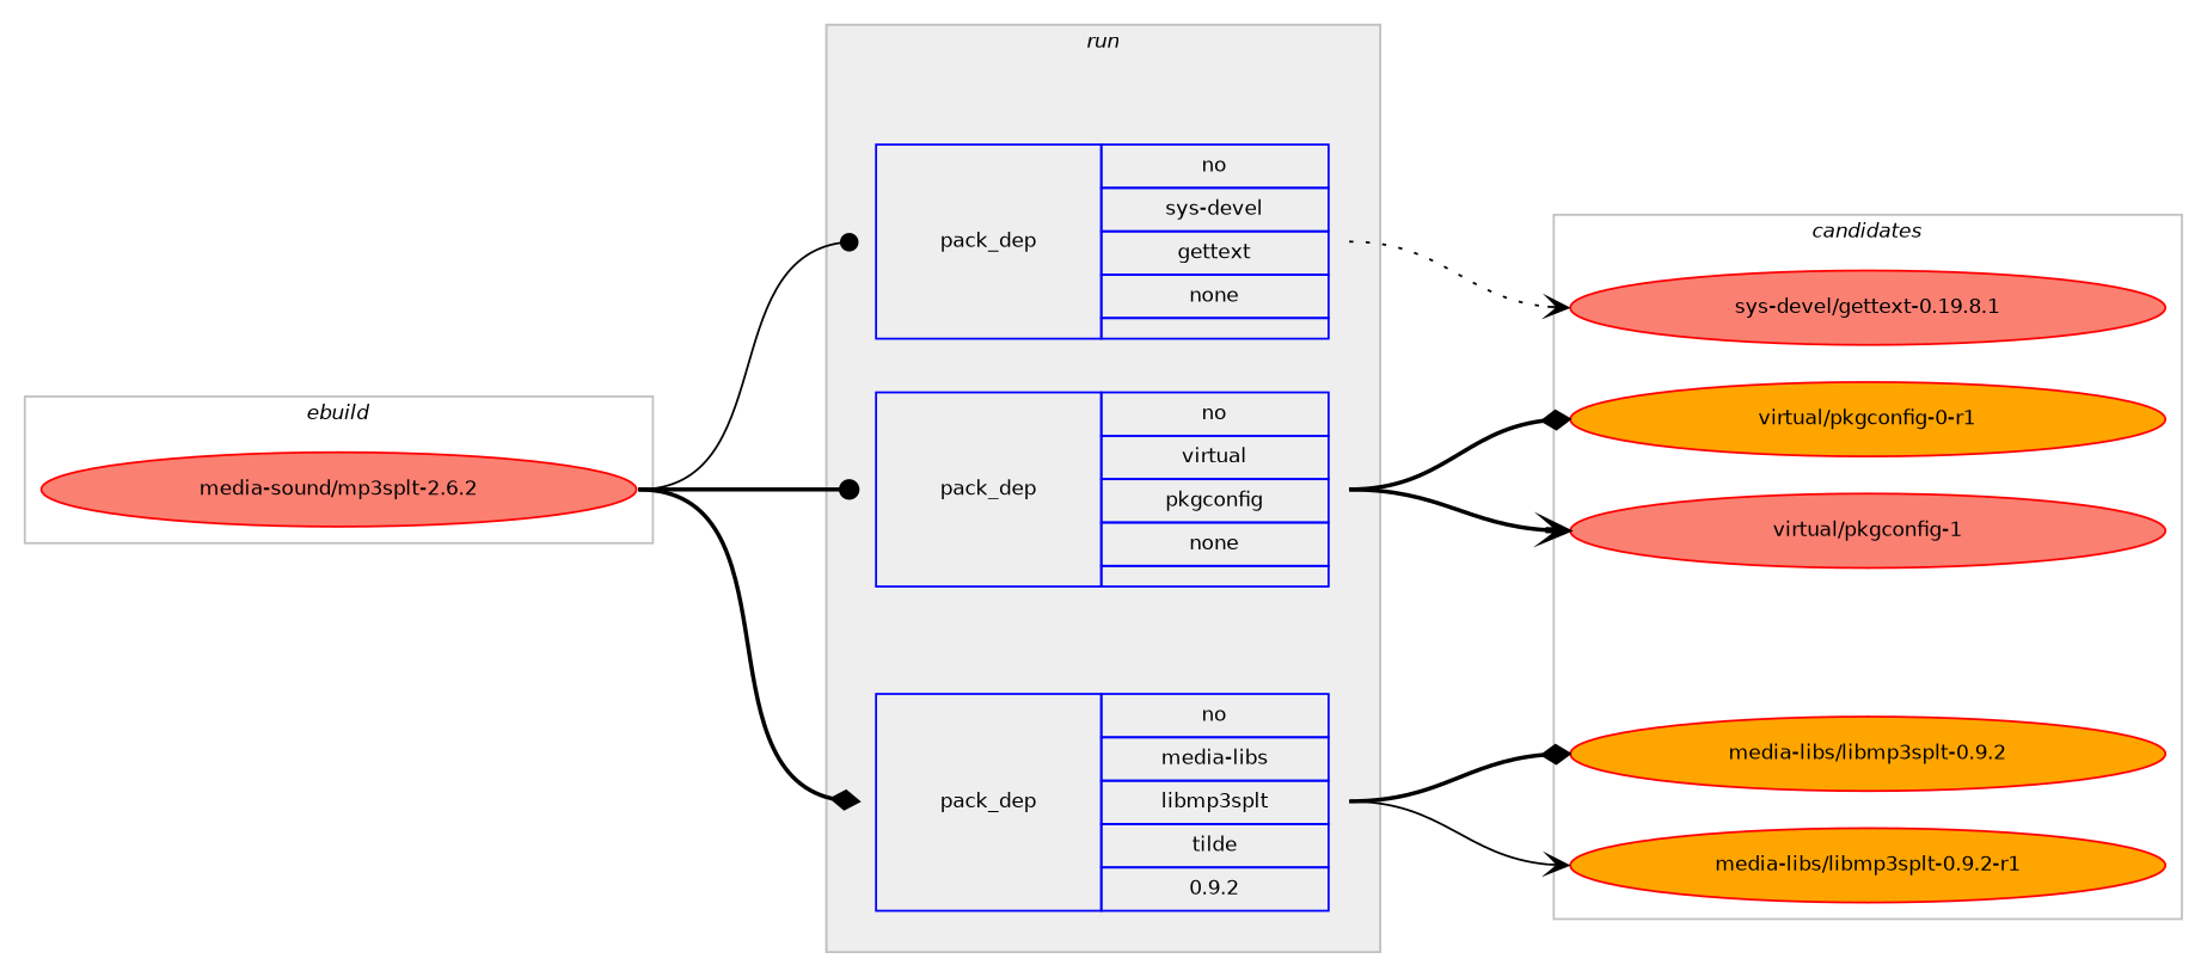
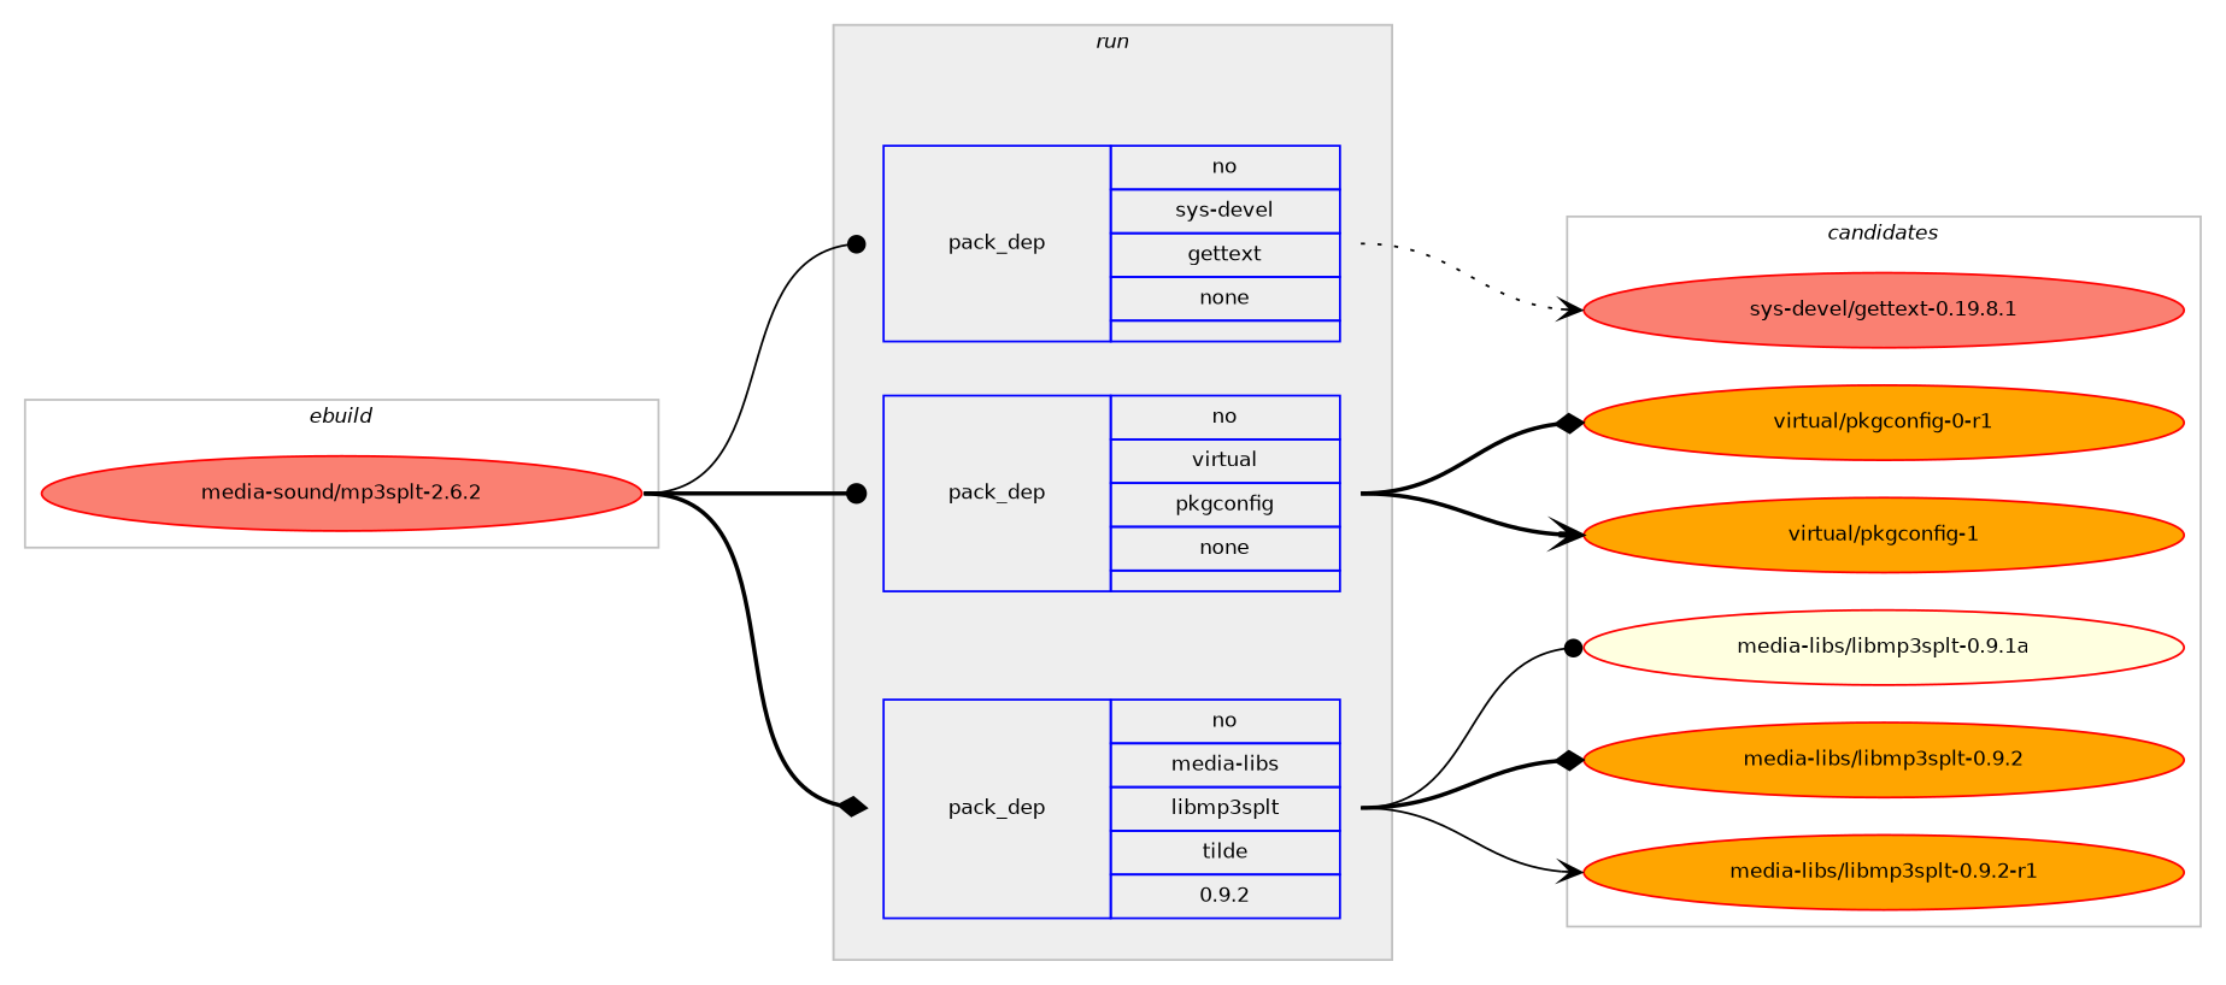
  digraph {
    compound=true
    concentrate=true
    fontname=Helvetica
    fontsize=10
    newrank=true
    rankdir=LR
    ranksep=1.5
    node [color=red fillcolor=orange fontname=Helvetica fontsize=10 style=filled]
    edge [arrowhead=dot headport=w style=bold tailport=e weight=100]
    n1 [fillcolor=salmon label="media-sound/mp3splt-2.6.2" width=4]
    n2 [color=blue label=<<TABLE BORDER="0" CELLBORDER="1" CELLSPACING="0" CELLPADDING="4" WIDTH="220"><TR><TD ROWSPAN="6" CELLPADDING="30">pack_dep</TD></TR><TR><TD WIDTH="110">no</TD></TR><TR><TD>sys-devel</TD></TR><TR><TD>gettext</TD></TR><TR><TD>none</TD></TR><TR><TD></TD></TR></TABLE>> shape=none fillcolor="" style=""]
    n3 [color=blue label=<<TABLE BORDER="0" CELLBORDER="1" CELLSPACING="0" CELLPADDING="4" WIDTH="220"><TR><TD ROWSPAN="6" CELLPADDING="30">pack_dep</TD></TR><TR><TD WIDTH="110">no</TD></TR><TR><TD>virtual</TD></TR><TR><TD>pkgconfig</TD></TR><TR><TD>none</TD></TR><TR><TD></TD></TR></TABLE>> shape=none fillcolor="" style=""]
    n4 [color=blue label=<<TABLE BORDER="0" CELLBORDER="1" CELLSPACING="0" CELLPADDING="4" WIDTH="220"><TR><TD ROWSPAN="6" CELLPADDING="30">pack_dep</TD></TR><TR><TD WIDTH="110">no</TD></TR><TR><TD>media-libs</TD></TR><TR><TD>libmp3splt</TD></TR><TR><TD>tilde</TD></TR><TR><TD>0.9.2</TD></TR></TABLE>> shape=none fillcolor="" style=""]
    n5 [fillcolor=salmon label="sys-devel/gettext-0.19.8.1" width=4]
    n6 [label="virtual/pkgconfig-0-r1" width=4]
-   n7 [fillcolor=salmon label="virtual/pkgconfig-1" width=4]
+   n7 [label="virtual/pkgconfig-1" width=4]
+   n8 [fillcolor=lightyellow label="media-libs/libmp3splt-0.9.1a" width=4]
    n9 [label="media-libs/libmp3splt-0.9.2" width=4]
    n10 [label="media-libs/libmp3splt-0.9.2-r1" width=4]
    subgraph cluster_1 {
      color=gray
      label=<<i>ebuild</i>>
      rank=same
      n1
    }
    subgraph cluster_2 {
      color=gray
      label=<<i>dependencies</i>>
      subgraph cluster_3 {
        color=gray
        fillcolor="#eeeeee"
        label=<<i>compile</i>>
        style=filled
        subgraph sub_4 {
          color=gray
          fillcolor="#eeeeee"
          label=<<i>compile</i>>
          style=filled
          n2
        }
        subgraph sub_5 {
          color=gray
          fillcolor="#eeeeee"
          label=<<i>compile</i>>
          style=filled
          n3
        }
      }
      subgraph cluster_6 {
        color=gray
        fillcolor="#eeeeee"
        label=<<i>compile and run</i>>
        style=filled
        subgraph sub_7 {
          color=gray
          fillcolor="#eeeeee"
          label=<<i>compile and run</i>>
          style=filled
          n4
        }
      }
      subgraph cluster_8 {
        color=gray
        fillcolor="#eeeeee"
        label=<<i>run</i>>
        style=filled
      }
    }
    subgraph cluster_9 {
      color=gray
      label=<<i>candidates</i>>
      rank=same
      subgraph sub_10 {
        color=black
        label=<<i>candidates</i>>
        nodesep=1
        rank=same
        n5
      }
      subgraph sub_11 {
        color=black
        label=<<i>candidates</i>>
        nodesep=1
        rank=same
        n6
        n7
      }
      subgraph sub_12 {
        color=black
        label=<<i>candidates</i>>
        nodesep=1
        rank=same
+       n8
        n9
        n10
      }
    }
    n1 -> n2 [style=solid weight=20]
    n1 -> n3 [weight=20]
    n1 -> n4 [arrowhead=diamond weight=20]
    n2 -> n5 [arrowhead=vee style=dotted]
    n3 -> n6 [arrowhead=diamond]
    n3 -> n7 [arrowhead=vee]
+   n4 -> n8 [style=solid]
    n4 -> n9 [arrowhead=diamond]
    n4 -> n10 [arrowhead=vee style=solid]
  }
